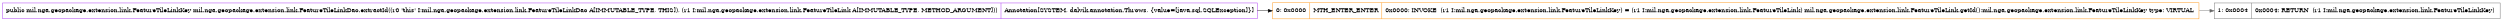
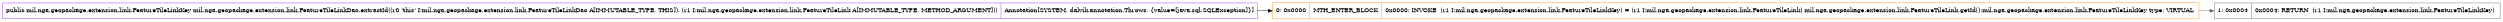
  digraph {
    rankdir=LR
    node [shape=record]
-   n1 [label="{0\:\ 0x0000|MTH_ENTER_ENTER\l|0x0000: INVOKE  (r1 I:mil.nga.geopackage.extension.link.FeatureTileLinkKey) = (r1 I:mil.nga.geopackage.extension.link.FeatureTileLink) mil.nga.geopackage.extension.link.FeatureTileLink.getId():mil.nga.geopackage.extension.link.FeatureTileLinkKey type: VIRTUAL \l}" color=darkorange]
+   n1 [label="{0\:\ 0x0000|MTH_ENTER_BLOCK\l|0x0000: INVOKE  (r1 I:mil.nga.geopackage.extension.link.FeatureTileLinkKey) = (r1 I:mil.nga.geopackage.extension.link.FeatureTileLink) mil.nga.geopackage.extension.link.FeatureTileLink.getId():mil.nga.geopackage.extension.link.FeatureTileLinkKey type: VIRTUAL \l}" color=darkorange]
    n2 [label="{1\:\ 0x0004|0x0004: RETURN  (r1 I:mil.nga.geopackage.extension.link.FeatureTileLinkKey) \l}" color=gray40]
    n3 [label="{public mil.nga.geopackage.extension.link.FeatureTileLinkKey mil.nga.geopackage.extension.link.FeatureTileLinkDao.extractId((r0 'this' I:mil.nga.geopackage.extension.link.FeatureTileLinkDao A[IMMUTABLE_TYPE, THIS]), (r1 I:mil.nga.geopackage.extension.link.FeatureTileLink A[IMMUTABLE_TYPE, METHOD_ARGUMENT]))  | Annotation[SYSTEM, dalvik.annotation.Throws, \{value=[java.sql.SQLException]\}]\l}" color=purple]
    n1 -> n2 [color=gray40]
    n3 -> n1 [color=black]
  }
